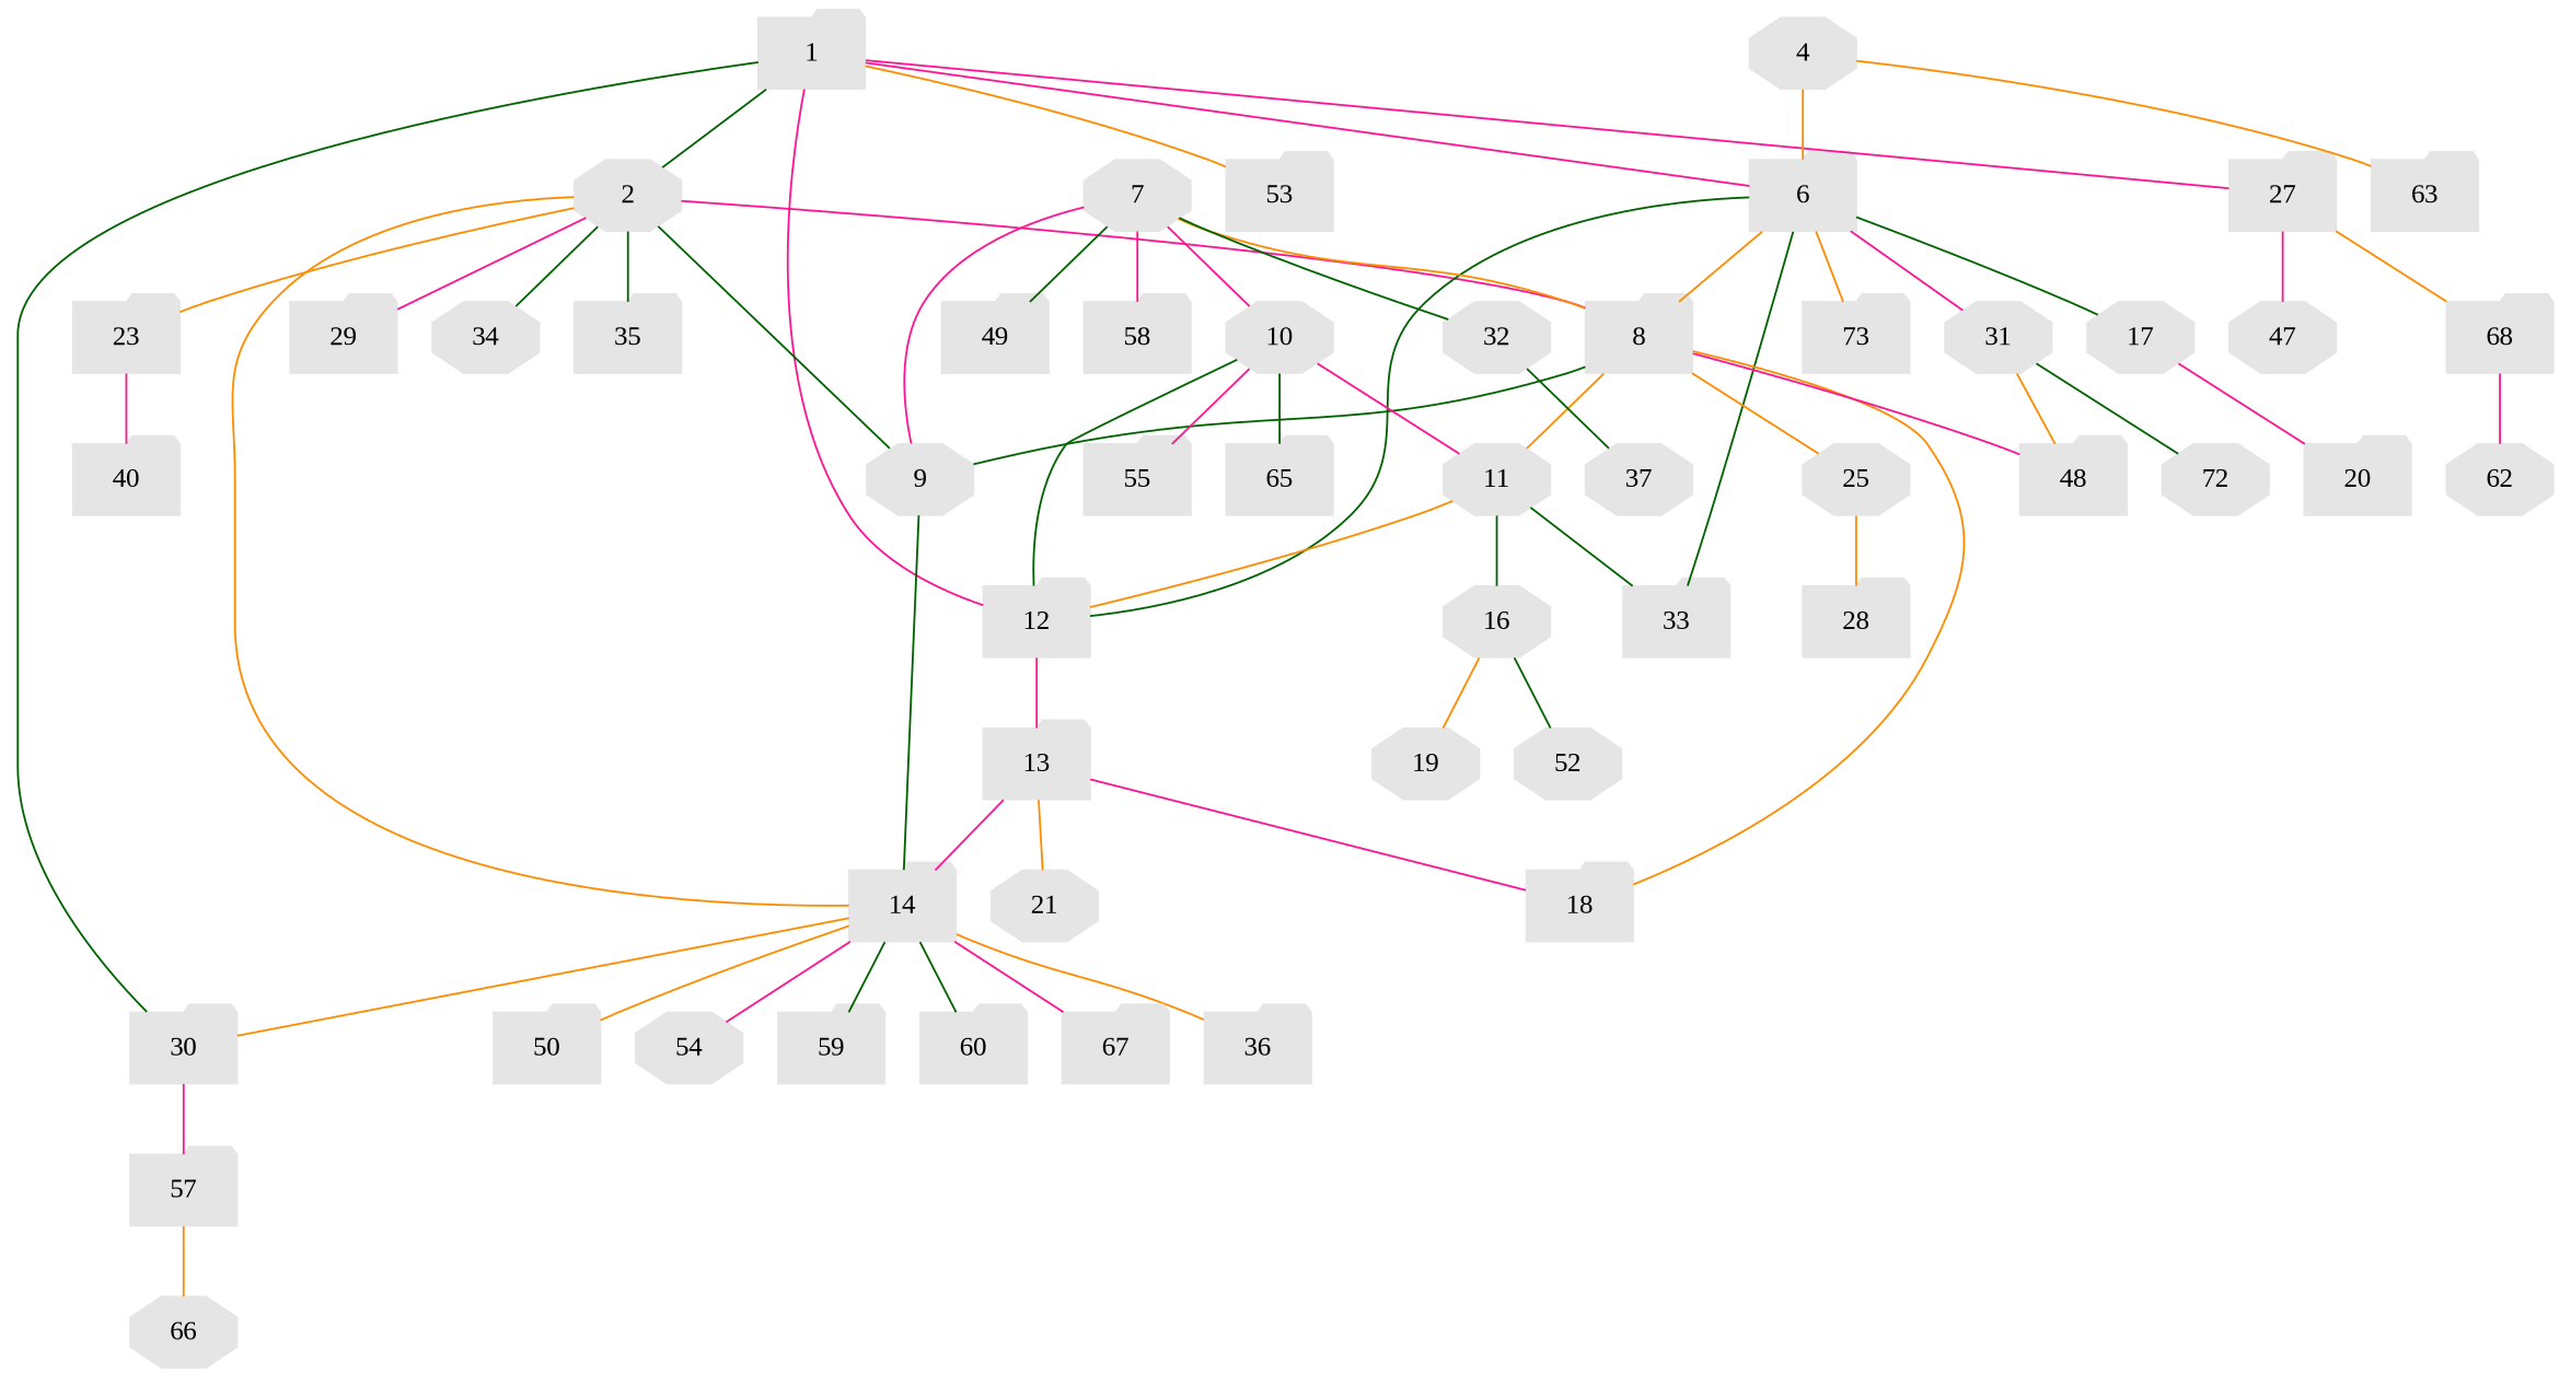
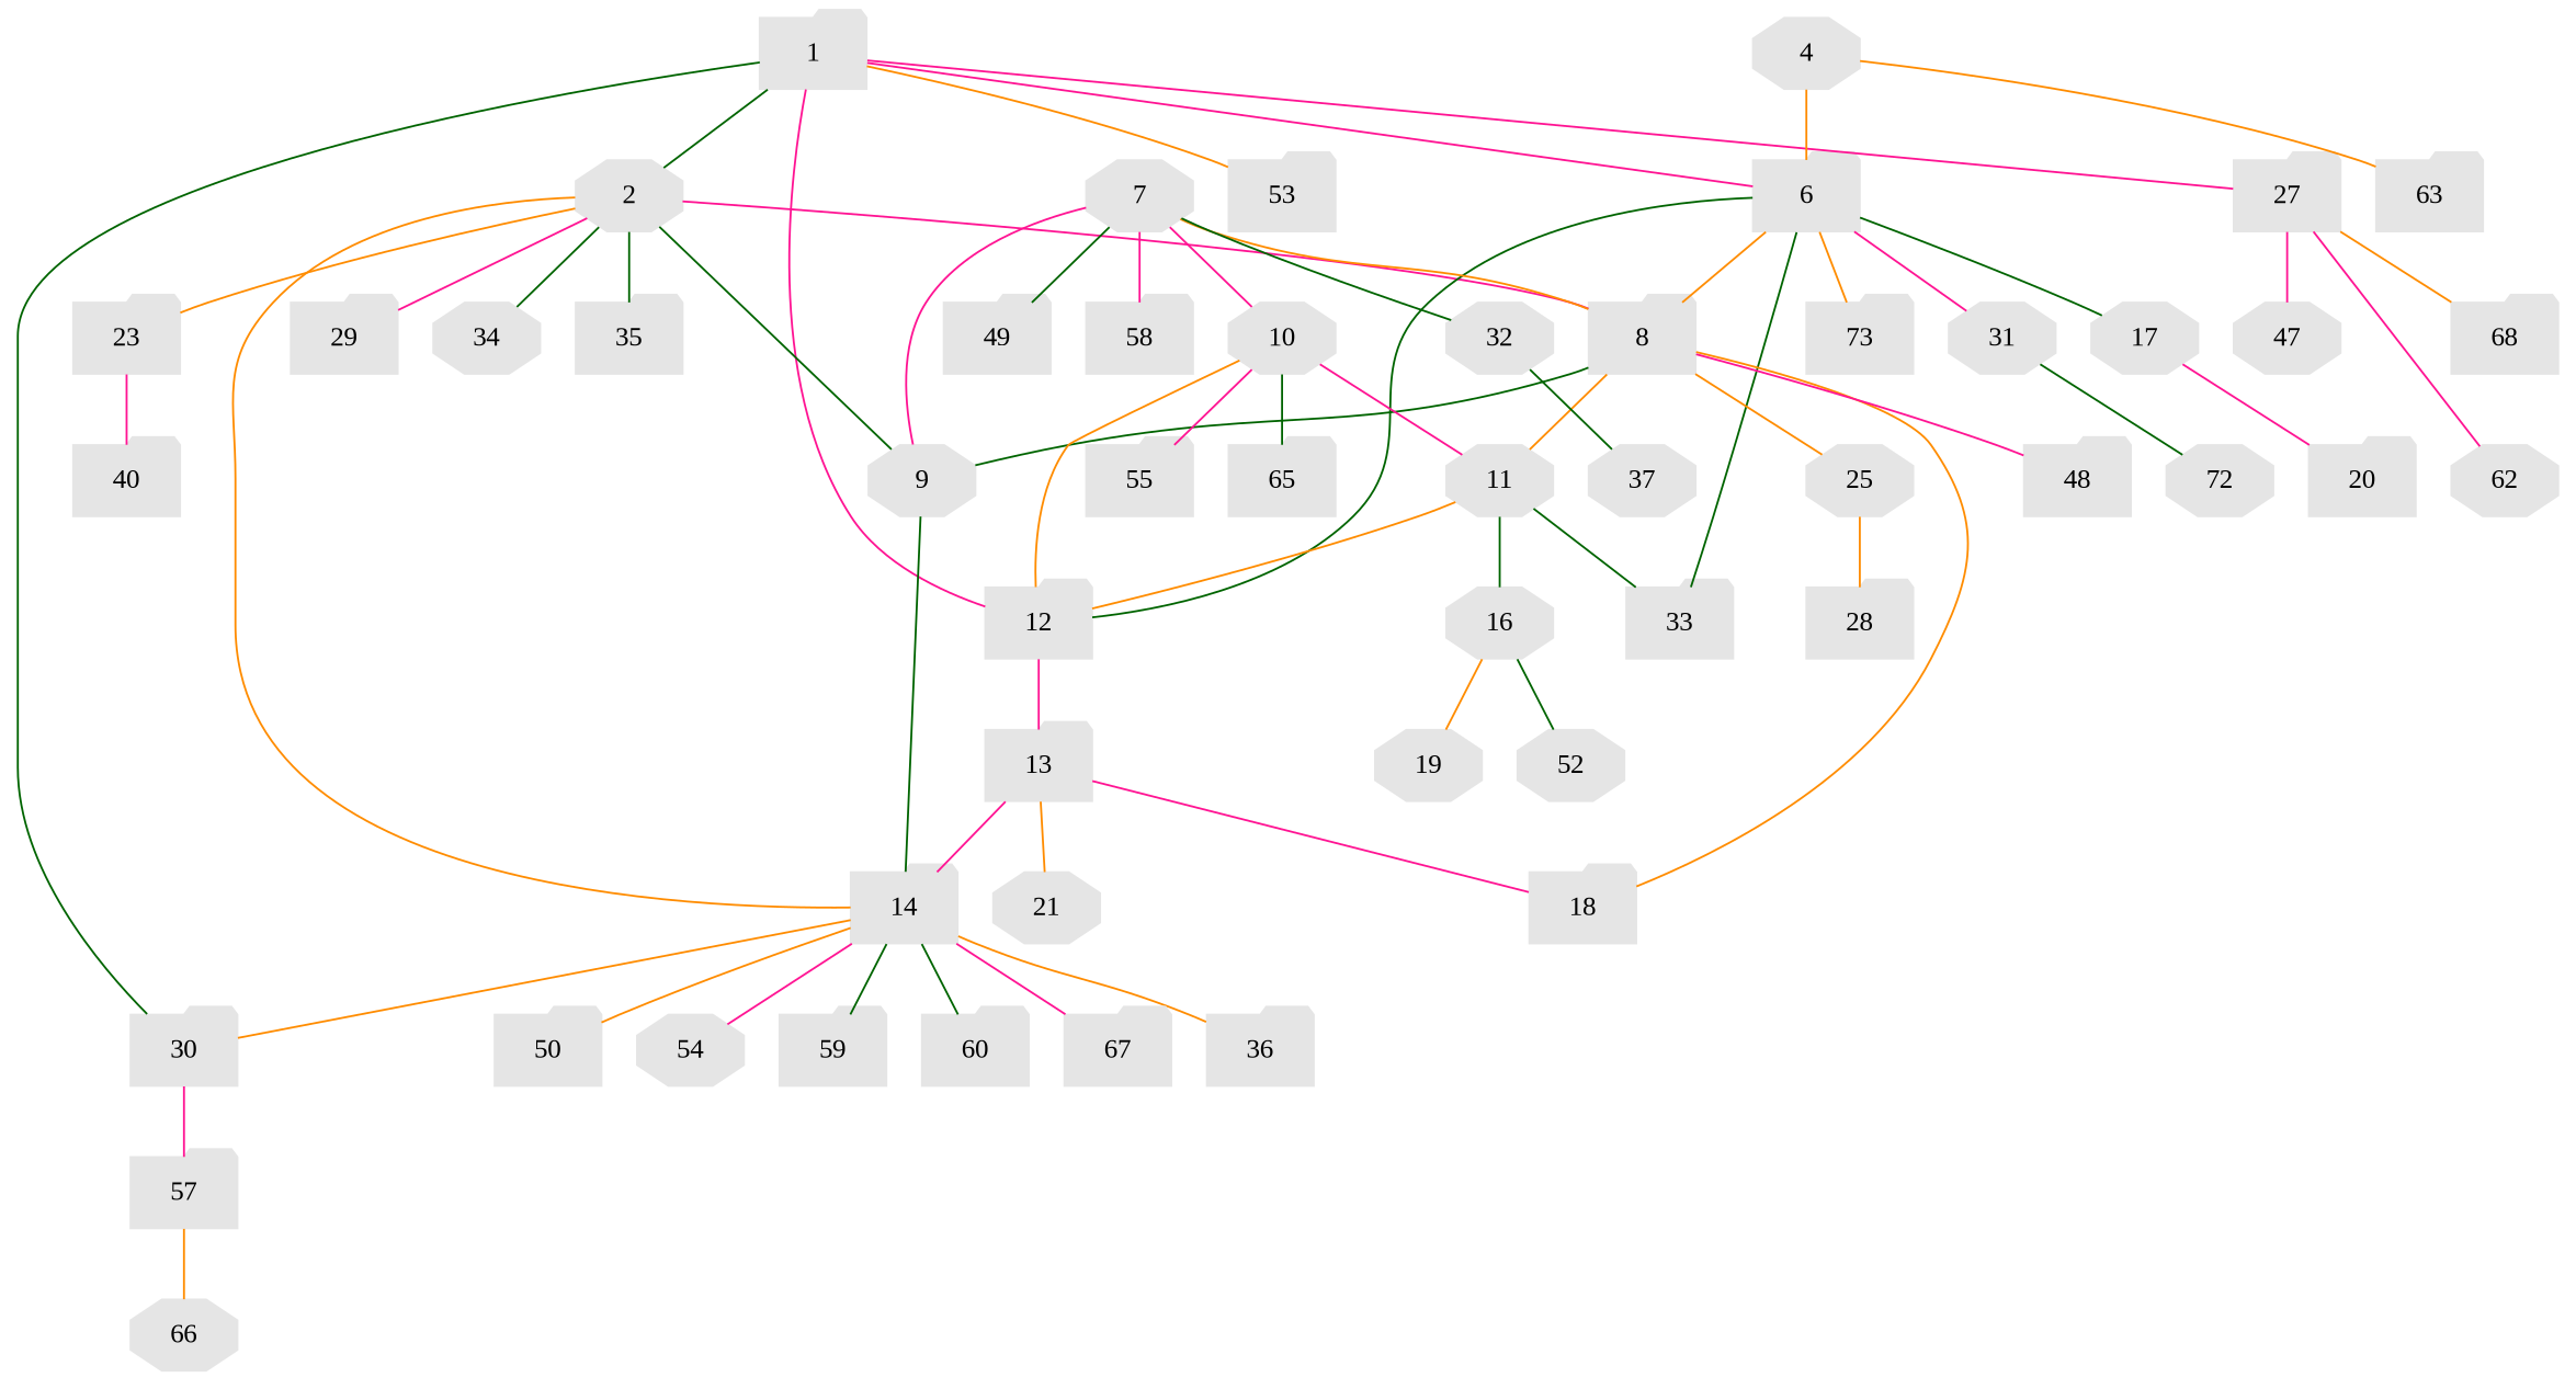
  graph {
    fontname="Liberation Serif"
    node [color=gray90 fontname="Liberation Serif" shape=folder style=filled]
    edge [color=deeppink fontname="Liberation Serif"]
    1 [super="+3"]
    2 [shape=octagon super="+38"]
    6 [super="+51"]
    12 [super="+45"]
    n5 [label=27 super="+61"]
    30 [super="+39"]
    53
    8 [super="+41"]
    9 [shape=octagon]
    14 [super="+15"]
    23 [super="+26"]
    29
    34 [shape=octagon]
    35
    17 [shape=octagon]
    31 [shape=octagon super="+64"]
    33
    73
    13 [super="+71"]
    47 [shape=octagon]
    62 [shape=octagon]
    68
    57
    11 [shape=octagon]
    18
    25 [shape=octagon]
    48
    36
    50
    54 [shape=octagon super="+70"]
    59
    60
    67
    40
    4 [shape=octagon super="+5"]
    63
    20 [super="+22"]
    72 [shape=octagon]
    7 [shape=octagon super="+44"]
    10 [shape=octagon super="+56"]
    32 [shape=octagon super="+43"]
    49
    58
    55 [super="+69"]
    65
    37 [shape=octagon]
    16 [shape=octagon super="+46"]
    28 [super="+42"]
    19 [shape=octagon]
    52 [shape=octagon]
    21 [shape=octagon super="+27"]
    66 [shape=octagon]
    1 -- 2 [color=darkgreen weight=2]
    1 -- 6
    1 -- 12
    1 -- n5
    1 -- 30 [color=darkgreen]
    1 -- 53 [color=darkorange]
    2 -- 8
    2 -- 9 [color=darkgreen]
    2 -- 14 [color=darkorange]
    2 -- 23 [color=darkorange]
    2 -- 29
    2 -- 34 [color=darkgreen]
    2 -- 35 [color=darkgreen]
    6 -- 12 [color=darkgreen]
    6 -- 8 [color=darkorange]
    6 -- 17 [color=darkgreen]
    6 -- 31
    6 -- 33 [color=darkgreen]
    6 -- 73 [color=darkorange]
    12 -- 13
    n5 -- 47
-   68 -- 62
+   n5 -- 62
    n5 -- 68 [color=darkorange]
    30 -- 57
    8 -- 9 [color=darkgreen]
    8 -- 11 [color=darkorange]
    8 -- 18 [color=darkorange]
    8 -- 25 [color=darkorange]
    8 -- 48
    9 -- 14 [color=darkgreen]
    14 -- 30 [color=darkorange]
    14 -- 36 [color=darkorange]
    14 -- 50 [color=darkorange]
    14 -- 54
    14 -- 59 [color=darkgreen]
    14 -- 60 [color=darkgreen]
    14 -- 67
    23 -- 40
    17 -- 20
-   31 -- 48 [color=darkorange]
    31 -- 72 [color=darkgreen]
    13 -- 14 [weight=2]
    13 -- 18
    13 -- 21 [color=darkorange]
    57 -- 66 [color=darkorange]
    11 -- 12 [color=darkorange]
    11 -- 33 [color=darkgreen]
    11 -- 16 [color=darkgreen]
    25 -- 28 [color=darkorange]
    4 -- 6 [color=darkorange weight=2]
    4 -- 63 [color=darkorange]
    7 -- 8 [color=darkorange]
    7 -- 9
    7 -- 10
    7 -- 32 [color=darkgreen]
    7 -- 49 [color=darkgreen]
    7 -- 58
-   10 -- 12 [color=darkgreen]
+   10 -- 12 [color=darkorange]
    10 -- 11
    10 -- 55
    10 -- 65 [color=darkgreen]
    32 -- 37 [color=darkgreen]
    16 -- 19 [color=darkorange]
    16 -- 52 [color=darkgreen]
  }
